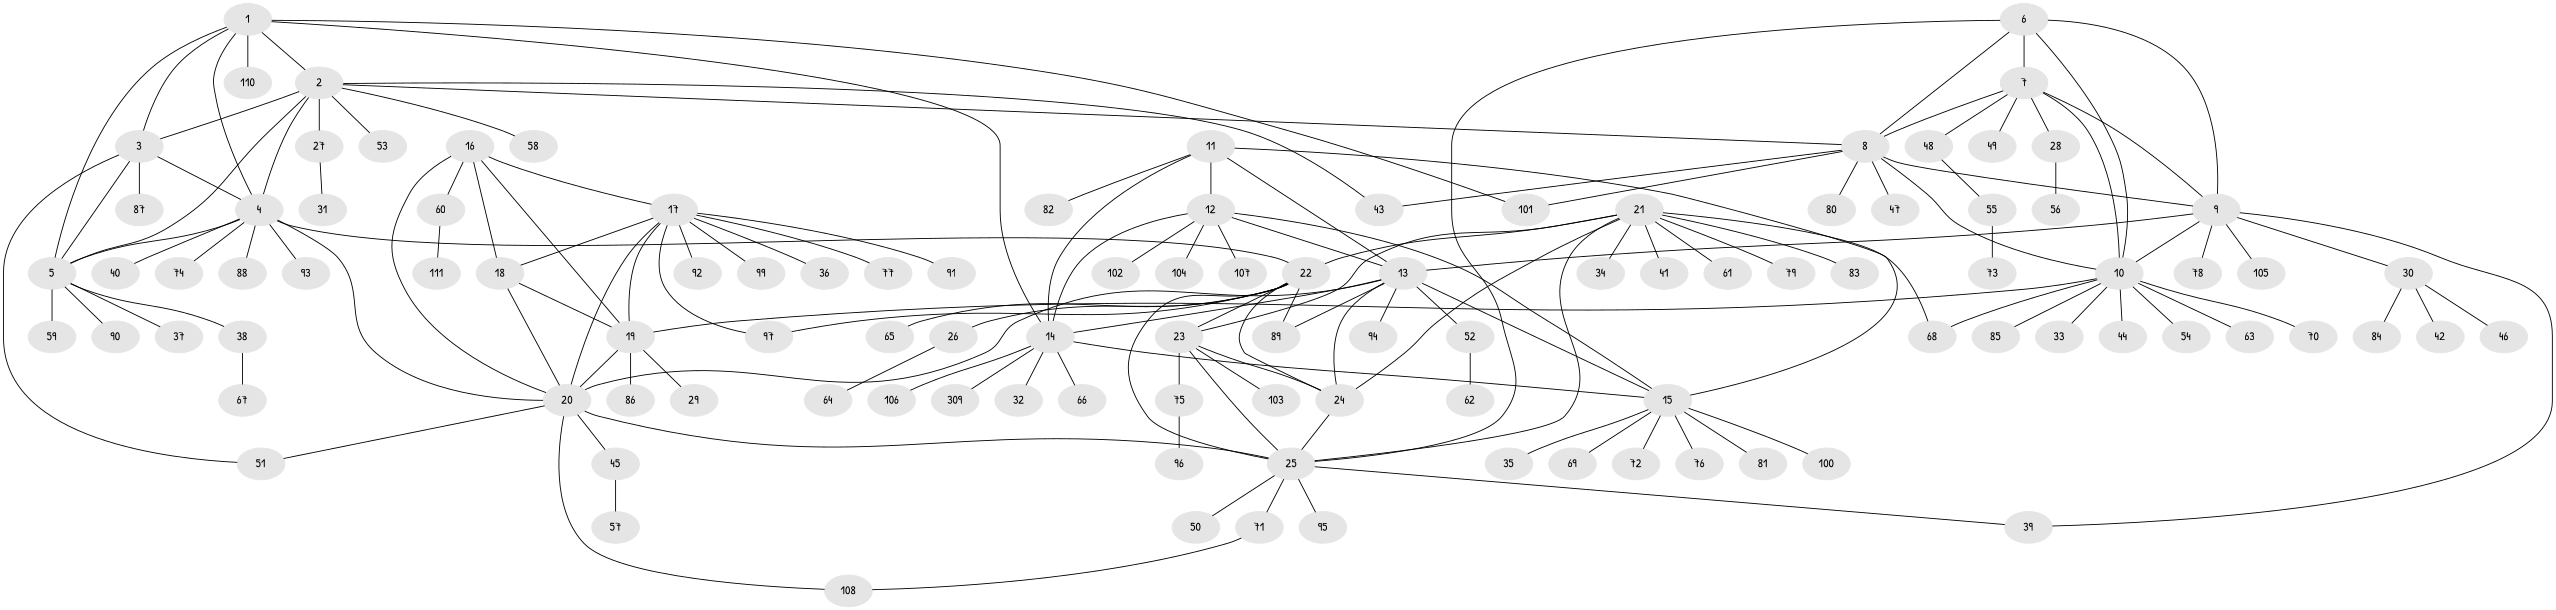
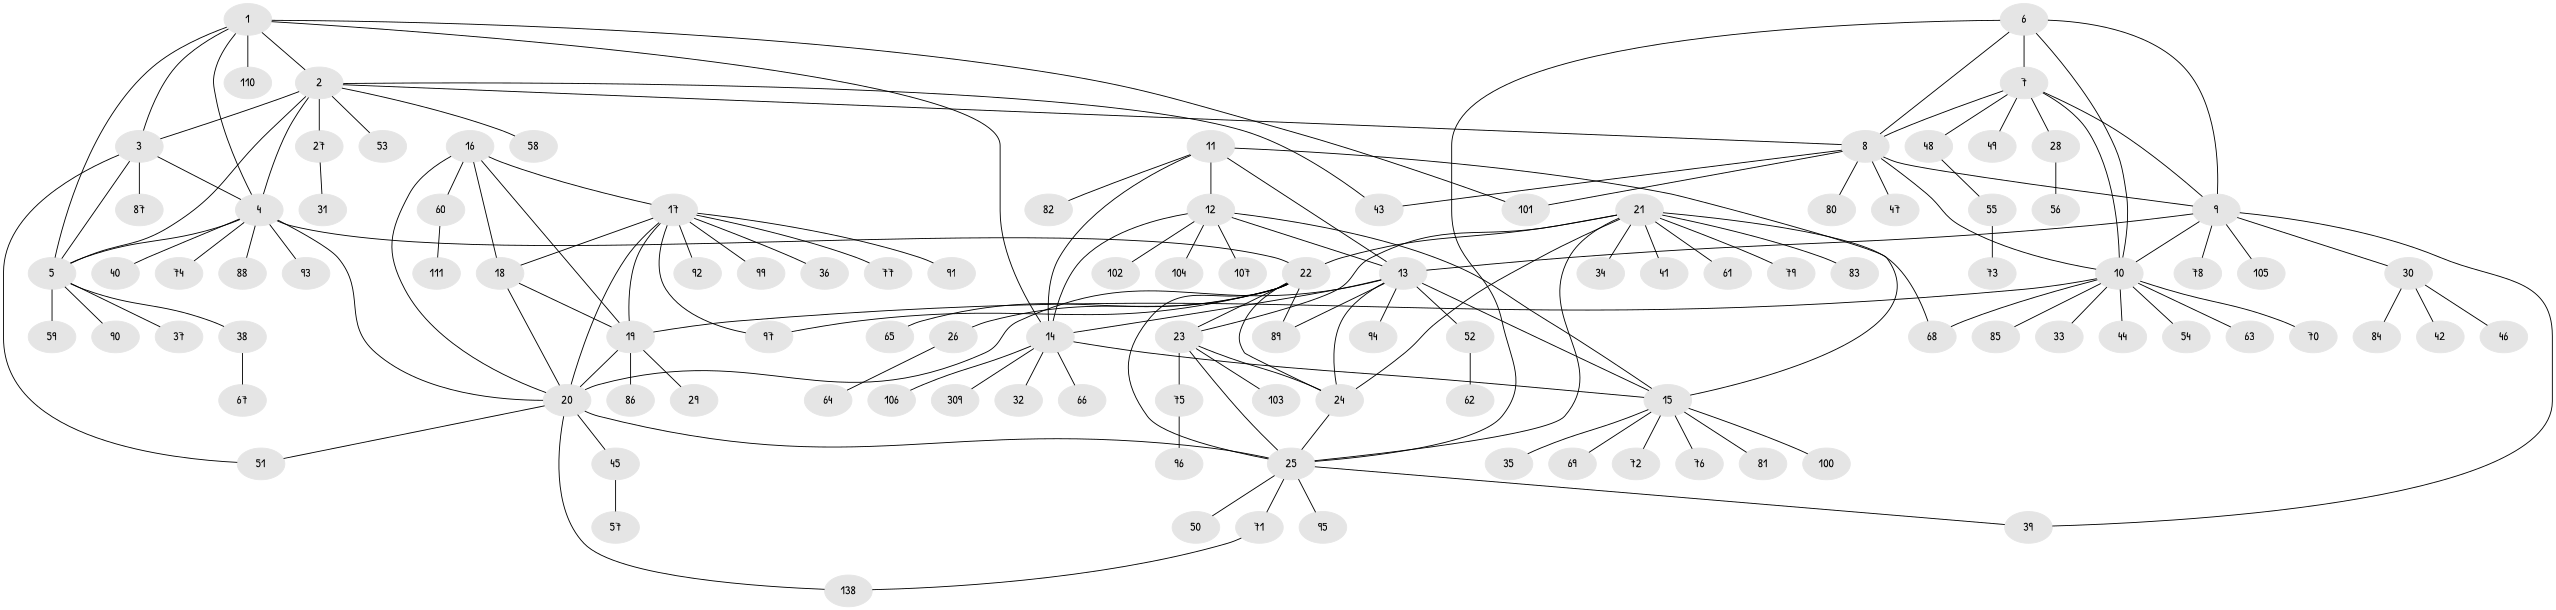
  graph {
    fontname="Patrick Hand"
    node [color=gray90 fontname="Patrick Hand" style=filled]
    edge [fontname="Patrick Hand"]
    1
    2
    3
    4
    5
    14
    101
    110
    8
    27
    43
    53
    58
    51
    87
    20
    22
    40
    74
    88
    93
    37
    38
    59
    90
    15
    32
    66
    106
    n30 [label=309]
    9
    10
    47
    80
    31
    25
    45
-   108
+   108 [label=138]
    24
    89
    97
    23
    26
    65
    67
    6
    7
    28
    48
    49
    13
    30
    39
    78
    105
    19
    33
    44
    54
    63
    68
    70
    85
    50
    71
    95
    56
    55
    52
    94
    42
    46
    84
    29
    86
    11
    12
    82
    102
    104
    107
    35
    69
    72
    76
    81
    100
    62
    16
    17
    18
    60
    36
    77
    91
    92
    99
    111
    57
    21
    34
    41
    61
    79
    83
    75
    103
    64
    96
    73
    1 -- 2
    1 -- 3
    1 -- 4
    1 -- 5
    1 -- 14
    1 -- 101
    1 -- 110
    2 -- 3
    2 -- 4
    2 -- 5
    2 -- 8
    2 -- 27
    2 -- 43
    2 -- 53
    2 -- 58
    3 -- 4
    3 -- 5
    3 -- 51
    3 -- 87
    4 -- 5
    4 -- 20
    4 -- 22
    4 -- 40
    4 -- 74
    4 -- 88
    4 -- 93
    5 -- 37
    5 -- 38
    5 -- 59
    5 -- 90
    14 -- 15
    14 -- 32
    14 -- 66
    14 -- 106
    14 -- n30
    8 -- 101
    8 -- 43
    8 -- 9
    8 -- 10
    8 -- 47
    8 -- 80
    27 -- 31
    20 -- 51
    20 -- 25
    20 -- 45
    20 -- 108
    22 -- 25
    22 -- 24
    22 -- 89
    22 -- 97
    22 -- 23
    22 -- 26
    22 -- 65
    38 -- 67
    15 -- 35
    15 -- 69
    15 -- 72
    15 -- 76
    15 -- 81
    15 -- 100
    9 -- 10
    9 -- 13
    9 -- 30
    9 -- 39
    9 -- 78
    9 -- 105
    10 -- 19
    10 -- 33
    10 -- 44
    10 -- 54
    10 -- 63
    10 -- 68
    10 -- 70
    10 -- 85
    25 -- 39
    25 -- 50
    25 -- 71
    25 -- 95
    45 -- 57
    24 -- 25
    23 -- 25
    23 -- 24
    23 -- 75
    23 -- 103
    26 -- 64
    6 -- 8
    6 -- 9
    6 -- 10
    6 -- 25
    6 -- 7
    7 -- 8
    7 -- 9
    7 -- 10
    7 -- 28
    7 -- 48
    7 -- 49
    28 -- 56
    48 -- 55
    13 -- 14
    13 -- 20
    13 -- 15
    13 -- 24
    13 -- 89
    13 -- 52
    13 -- 94
    30 -- 42
    30 -- 46
    30 -- 84
    19 -- 20
    19 -- 29
    19 -- 86
    71 -- 108
    55 -- 73
    52 -- 62
    11 -- 14
    11 -- 15
    11 -- 13
    11 -- 12
    11 -- 82
    12 -- 14
    12 -- 15
    12 -- 13
    12 -- 102
    12 -- 104
    12 -- 107
    16 -- 20
    16 -- 19
    16 -- 17
    16 -- 18
    16 -- 60
    17 -- 20
    17 -- 97
    17 -- 19
    17 -- 18
    17 -- 36
    17 -- 77
    17 -- 91
    17 -- 92
    17 -- 99
    18 -- 20
    18 -- 19
    60 -- 111
    21 -- 22
    21 -- 25
    21 -- 24
    21 -- 23
    21 -- 68
    21 -- 34
    21 -- 41
    21 -- 61
    21 -- 79
    21 -- 83
    75 -- 96
  }
